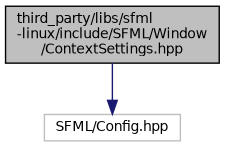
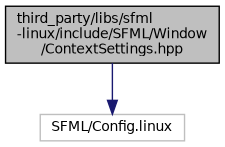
  digraph {
    node [fontname=Helvetica fontsize=10 shape=record style=filled]
    n1 [color=black fillcolor=grey75 fontcolor=black height=0.2 label="third_party/libs/sfml\l-linux/include/SFML/Window\l/ContextSettings.hpp" width=0.4]
-   n2 [color=grey75 fillcolor=white height=0.2 label="SFML/Config.hpp" width=0.4]
+   n2 [color=grey75 fillcolor=white height=0.2 label="SFML/Config.linux" width=0.4]
    n1 -> n2 [color=midnightblue fontname=Helvetica fontsize=10 labelfontname=Helvetica labelfontsize=10 style=solid]
  }
